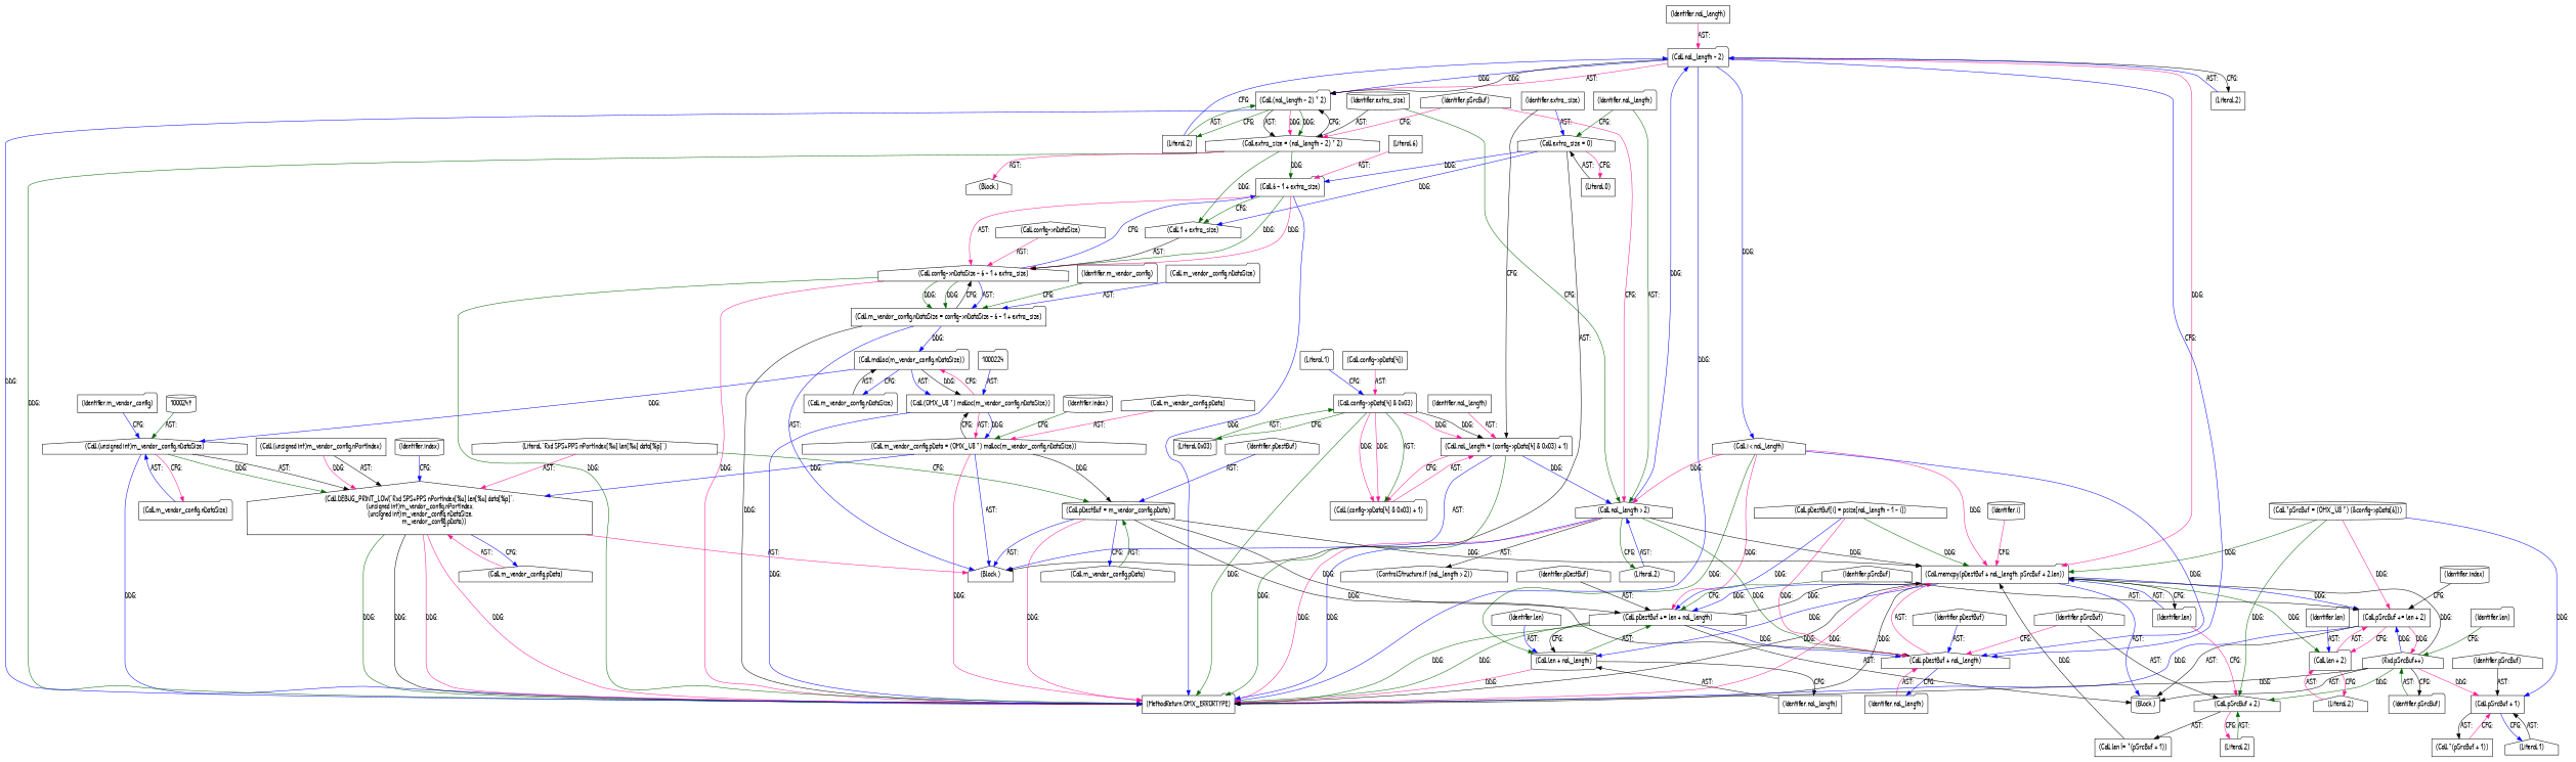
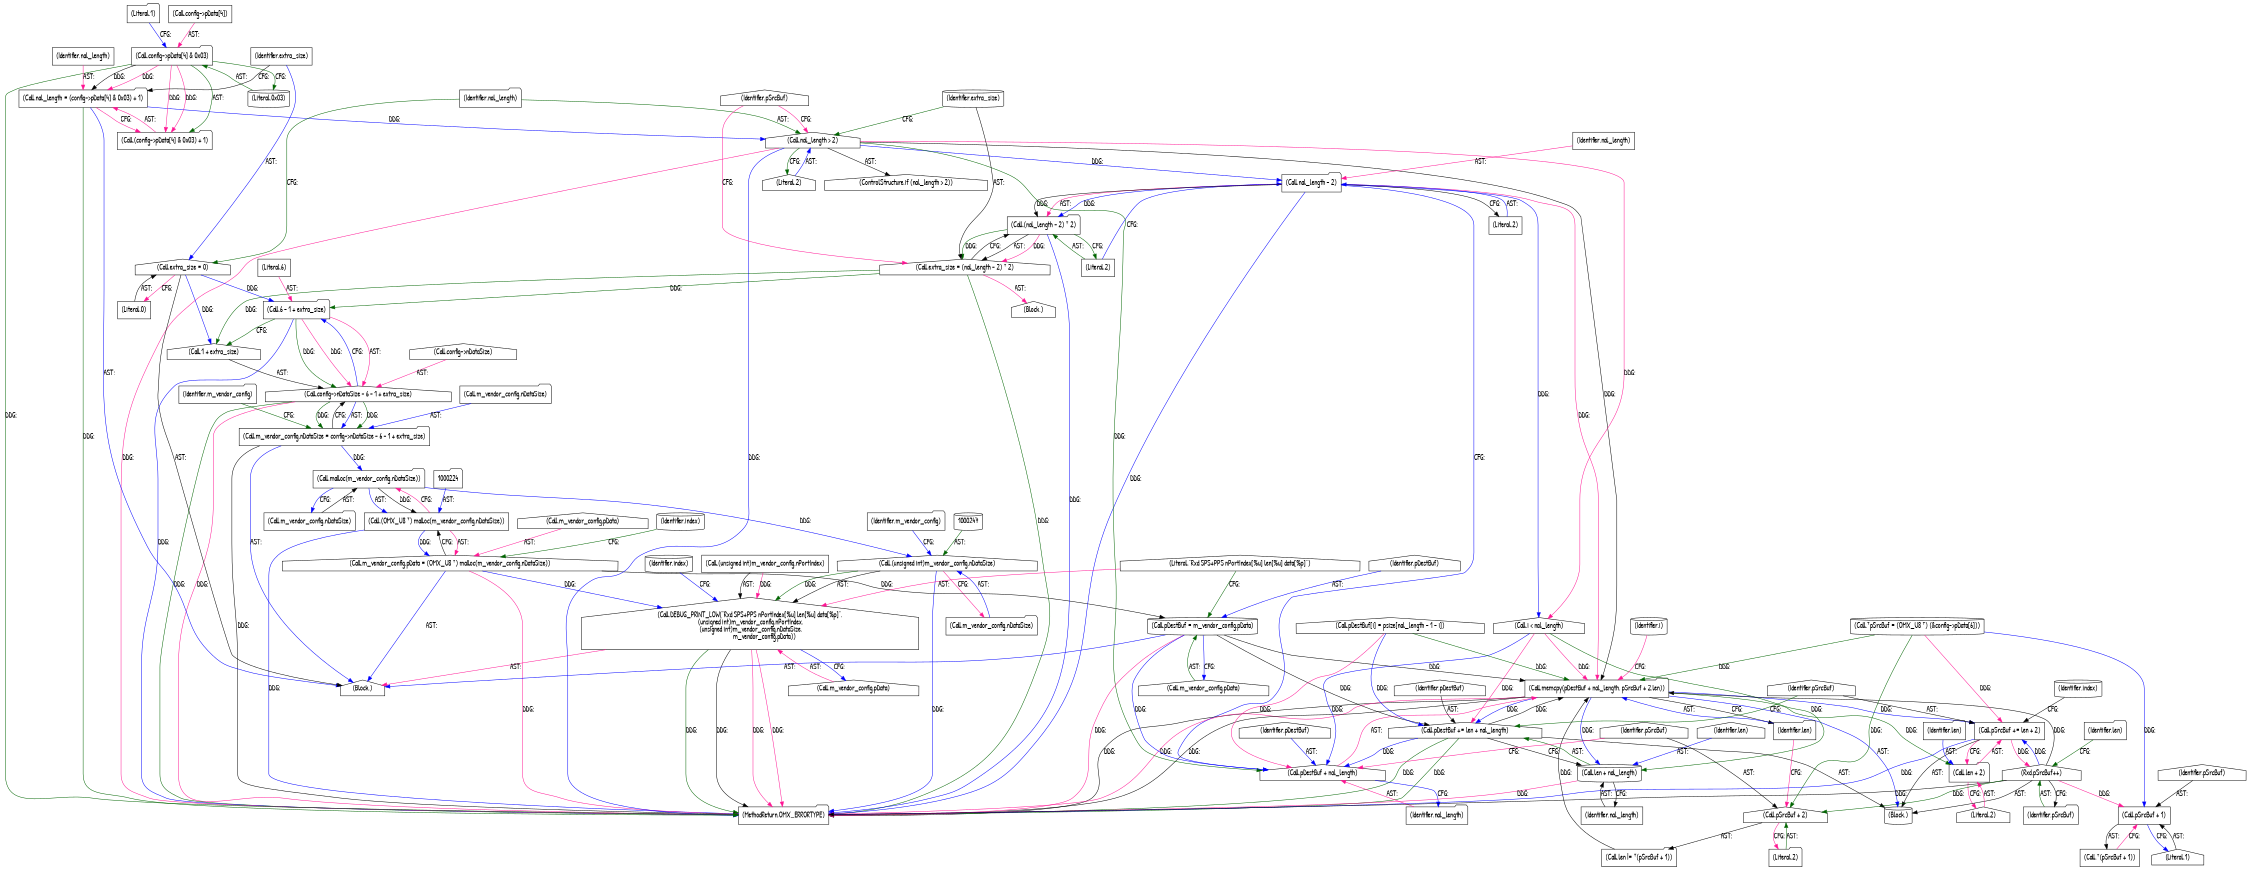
  digraph {
    fontname="Patrick Hand"
    node [fontname="Patrick Hand" shape=house]
    edge [color=blue fontname="Patrick Hand"]
    n1 [label="(Call,malloc(m_vendor_config.nDataSize))" shape=folder]
    n2 [label="(Call,(OMX_U8 *) malloc(m_vendor_config.nDataSize))" shape=box]
    n3 [label="(Call,(unsigned int)m_vendor_config.nDataSize)"]
    n4 [label="(Call,m_vendor_config.nDataSize)" shape=folder]
    n5 [label="(MethodReturn,OMX_ERRORTYPE)" shape=folder]
    n6 [label="(Call,m_vendor_config.pData = (OMX_U8 *) malloc(m_vendor_config.nDataSize))"]
    n7 [label="(Call,DEBUG_PRINT_LOW(\"Rxd SPS+PPS nPortIndex[%u] len[%u] data[%p]\",\n (unsigned int)m_vendor_config.nPortIndex,\n (unsigned int)m_vendor_config.nDataSize,\n                    m_vendor_config.pData))"]
    n8 [label="(Call,m_vendor_config.nDataSize)" shape=folder]
    n9 [label="(Call,m_vendor_config.nDataSize = config->nDataSize - 6 - 1 + extra_size)" shape=folder]
    n10 [label="(Call,config->nDataSize - 6 - 1 + extra_size)"]
    n11 [label="(Block,)"]
    n12 [label="(Call,6 - 1 + extra_size)" shape=folder]
    n13 [label="(Call,1 + extra_size)"]
    n14 [label="(Call,extra_size = (nal_length - 2) * 2)"]
    n15 [label="(Call,(nal_length - 2) * 2)" shape=folder]
    n16 [label="(Block,)"]
    n17 [label="(Literal,2)" shape=box]
    n18 [label="(Call,nal_length - 2)" shape=folder]
    n19 [label="(Call,memcpy(pDestBuf + nal_length, pSrcBuf + 2,len))" shape=folder]
    n20 [label="(Call,pDestBuf + nal_length)"]
    n21 [label="(Call,i < nal_length)"]
    n22 [label="(Literal,2)" shape=box]
    n23 [label="(Call,pDestBuf += len + nal_length)"]
    n24 [label="(Call,len + nal_length)" shape=cylinder]
    n25 [label="(Call,pSrcBuf += len + 2)" shape=box]
    n26 [label="(Call,len + 2)" shape=folder]
    n27 [label="(Block,)" shape=cylinder]
    n28 [label="(Identifier,len)" shape=folder]
    n29 [label="(Identifier,nal_length)" shape=folder]
    n30 [label="(Call,nal_length > 2)"]
    n31 [label="(ControlStructure,if (nal_length > 2))"]
    n32 [label="(Literal,2)"]
    n33 [label="(Call,nal_length = (config->pData[4] & 0x03) + 1)" shape=folder]
    n34 [label="(Call,(config->pData[4] & 0x03) + 1)" shape=folder]
    n35 [label="(Call,config->pData[4] & 0x03)" shape=folder]
    n36 [label="(Literal,0x03)" shape=cylinder]
    n37 [label="(Call,extra_size = 0)"]
    n38 [label="(Literal,0)" shape=box]
    n39 [label="(Call,pDestBuf = m_vendor_config.pData)" shape=cylinder]
    n40 [label="(Call,m_vendor_config.pData)"]
    n41 [label="(Call,m_vendor_config.pData)"]
    n42 [label="(Identifier,nal_length)" shape=box]
    n43 [label="(Rxd,pSrcBuf++)"]
    n44 [label="(Literal,2)"]
    n45 [label="(Call,pSrcBuf + 2)"]
    n46 [label="(Call,pSrcBuf + 1)" shape=box]
    n47 [label="(Identifier,pSrcBuf)" shape=folder]
    n48 [label="(Call,*(pSrcBuf + 1))" shape=box]
    n49 [label="(Literal,1)"]
    n50 [label="(Literal,2)" shape=folder]
    n51 [label="(Call,len |= *(pSrcBuf + 1))" shape=folder]
    n52 [label="(Identifier,i)" shape=cylinder]
    n53 [label="(Call,*pSrcBuf = (OMX_U8 *) (&config->pData[6]))" shape=cylinder]
    n54 [label="(Identifier,len)" shape=folder]
    n55 [label="(Call,m_vendor_config.pData)"]
    n56 [label="(Identifier,m_vendor_config)" shape=folder]
    n57 [label="(Identifier,len)"]
    n58 [label="(Identifier,index)" shape=cylinder]
    n59 [label="(Identifier,nal_length)" shape=folder]
    n60 [label="(Identifier,pSrcBuf)"]
    n61 [label="(Identifier,index)" shape=cylinder]
    n62 [label="(Identifier,m_vendor_config)" shape=folder]
    n63 [label="(Literal,6)" shape=box]
    n64 [label="(Identifier,len)" shape=folder]
    n65 [label="(Literal,1)" shape=folder]
    n66 [label="(Call,config->pData[4])" shape=box]
    n67 [label="(Identifier,pSrcBuf)"]
    n68 [label="(Identifier,pSrcBuf)"]
    n69 [label="(Identifier,nal_length)" shape=box]
    n70 [label="(Identifier,pDestBuf)"]
    n71 [label="(Call,config->nDataSize)"]
    n72 [label="(Call,pDestBuf[i] = psize[nal_length - 1 - i])"]
    n73 [label="(Literal,\"Rxd SPS+PPS nPortIndex[%u] len[%u] data[%p]\")"]
    n74 [label="(Call,m_vendor_config.nDataSize)" shape=folder]
    n75 [label="(Identifier,nal_length)" shape=box]
    n76 [label="(Identifier,pDestBuf)"]
    n77 [label="(Identifier,index)" shape=cylinder]
    n78 [label="(Call,(unsigned int)m_vendor_config.nPortIndex)" shape=box]
    n79 [label="(Identifier,pDestBuf)"]
    n80 [label="(Identifier,extra_size)" shape=box]
    n81 [label="(Identifier,pSrcBuf)"]
    n82 [label="(Identifier,extra_size)" shape=cylinder]
    1000224 [shape=folder]
    1000247 [shape=cylinder]
    n1 -> n2 [label="AST: "]
    n1 -> n2 [color=black label="DDG: "]
    n1 -> n3 [label="DDG: "]
    n1 -> n4 [label="CFG: "]
    n2 -> n1 [color=deeppink label="CFG: "]
    n2 -> n5 [label="DDG: "]
    n2 -> n6 [color=deeppink label="AST: "]
    n2 -> n6 [label="DDG: "]
    n3 -> n5 [label="DDG: "]
    n3 -> n7 [color=black label="AST: "]
    n3 -> n7 [color=darkgreen label="DDG: "]
    n3 -> n8 [color=deeppink label="CFG: "]
    n4 -> n1 [color=black label="AST: "]
    n6 -> n2 [color=black label="CFG: "]
    n6 -> n5 [color=deeppink label="DDG: "]
    n6 -> n7 [label="DDG: "]
    n6 -> n11 [label="AST: "]
    n6 -> n39 [color=black label="DDG: "]
    n7 -> n5 [color=darkgreen label="DDG: "]
    n7 -> n5 [color=black label="DDG: "]
    n7 -> n5 [color=deeppink label="DDG: "]
    n7 -> n5 [color=deeppink label="DDG: "]
    n7 -> n11 [color=deeppink label="AST: "]
    n7 -> n41 [label="CFG: "]
    n8 -> n3 [label="AST: "]
    n9 -> n1 [label="DDG: "]
    n9 -> n5 [color=black label="DDG: "]
    n9 -> n10 [color=black label="CFG: "]
    n9 -> n11 [label="AST: "]
    n10 -> n5 [color=deeppink label="DDG: "]
    n10 -> n5 [color=darkgreen label="DDG: "]
    n10 -> n9 [label="AST: "]
    n10 -> n9 [color=darkgreen label="DDG: "]
    n10 -> n9 [color=darkgreen label="DDG: "]
    n10 -> n12 [label="CFG: "]
    n12 -> n5 [label="DDG: "]
    n12 -> n10 [color=deeppink label="AST: "]
    n12 -> n10 [color=darkgreen label="DDG: "]
    n12 -> n10 [color=deeppink label="DDG: "]
    n12 -> n13 [color=darkgreen label="CFG: "]
    n13 -> n10 [color=black label="AST: "]
    n14 -> n5 [color=darkgreen label="DDG: "]
    n14 -> n12 [color=darkgreen label="DDG: "]
    n14 -> n13 [color=darkgreen label="DDG: "]
    n14 -> n15 [color=black label="CFG: "]
    n14 -> n16 [color=deeppink label="AST: "]
    n15 -> n5 [label="DDG: "]
    n15 -> n14 [color=black label="AST: "]
    n15 -> n14 [color=deeppink label="DDG: "]
    n15 -> n14 [color=darkgreen label="DDG: "]
    n15 -> n17 [color=darkgreen label="CFG: "]
    n17 -> n15 [color=darkgreen label="AST: "]
    n17 -> n18 [label="CFG: "]
    n18 -> n5 [label="DDG: "]
    n18 -> n15 [color=deeppink label="AST: "]
    n18 -> n15 [label="DDG: "]
    n18 -> n15 [color=black label="DDG: "]
    n18 -> n19 [color=deeppink label="DDG: "]
    n18 -> n20 [label="CFG: "]
    n18 -> n21 [label="DDG: "]
    n18 -> n22 [color=black label="CFG: "]
    n19 -> n5 [color=black label="DDG: "]
    n19 -> n5 [color=deeppink label="DDG: "]
    n19 -> n5 [color=black label="DDG: "]
    n19 -> n23 [label="DDG: "]
    n19 -> n24 [label="DDG: "]
    n19 -> n25 [label="DDG: "]
    n19 -> n26 [color=darkgreen label="DDG: "]
    n19 -> n27 [label="AST: "]
    n19 -> n28 [color=black label="CFG: "]
    n20 -> n19 [color=deeppink label="AST: "]
    n20 -> n29 [label="CFG: "]
    n21 -> n19 [color=deeppink label="DDG: "]
    n21 -> n20 [label="DDG: "]
    n21 -> n23 [color=deeppink label="DDG: "]
    n21 -> n24 [color=darkgreen label="DDG: "]
    n22 -> n18 [label="AST: "]
    n23 -> n5 [color=darkgreen label="DDG: "]
    n23 -> n5 [color=darkgreen label="DDG: "]
    n23 -> n19 [color=black label="DDG: "]
    n23 -> n20 [label="DDG: "]
    n23 -> n24 [color=black label="CFG: "]
    n23 -> n27 [color=black label="AST: "]
    n24 -> n5 [color=deeppink label="DDG: "]
    n24 -> n23 [color=darkgreen label="AST: "]
    n24 -> n42 [color=black label="CFG: "]
    n25 -> n5 [label="DDG: "]
    n25 -> n26 [color=deeppink label="CFG: "]
    n25 -> n27 [color=black label="AST: "]
    n25 -> n43 [color=deeppink label="DDG: "]
    n26 -> n25 [color=deeppink label="AST: "]
    n26 -> n44 [color=deeppink label="CFG: "]
    n28 -> n19 [label="AST: "]
    n28 -> n45 [color=deeppink label="CFG: "]
    n29 -> n20 [color=deeppink label="AST: "]
    n30 -> n5 [color=deeppink label="DDG: "]
    n30 -> n5 [label="DDG: "]
    n30 -> n18 [label="DDG: "]
    n30 -> n19 [color=black label="DDG: "]
    n30 -> n20 [color=darkgreen label="DDG: "]
-   n21 -> n30 [color=deeppink label="DDG: "]
+   n30 -> n21 [color=deeppink label="DDG: "]
    n30 -> n31 [color=black label="AST: "]
    n30 -> n32 [color=darkgreen label="CFG: "]
    n32 -> n30 [label="AST: "]
    n33 -> n5 [color=darkgreen label="DDG: "]
    n33 -> n11 [label="AST: "]
    n33 -> n30 [label="DDG: "]
    n33 -> n34 [color=deeppink label="CFG: "]
    n34 -> n33 [color=deeppink label="AST: "]
    n35 -> n5 [color=darkgreen label="DDG: "]
    n35 -> n33 [color=deeppink label="DDG: "]
    n35 -> n33 [color=black label="DDG: "]
    n35 -> n34 [color=darkgreen label="AST: "]
    n35 -> n34 [color=deeppink label="DDG: "]
    n35 -> n34 [color=deeppink label="DDG: "]
    n35 -> n36 [color=darkgreen label="CFG: "]
    n36 -> n35 [color=darkgreen label="AST: "]
    n37 -> n11 [color=black label="AST: "]
    n37 -> n12 [label="DDG: "]
    n37 -> n13 [label="DDG: "]
    n37 -> n38 [color=deeppink label="CFG: "]
    n38 -> n37 [color=black label="AST: "]
    n39 -> n5 [color=deeppink label="DDG: "]
    n39 -> n11 [label="AST: "]
    n39 -> n19 [color=black label="DDG: "]
-   n39 -> n20 [color=black label="DDG: "]
+   n39 -> n20 [label="DDG: "]
    n39 -> n23 [color=black label="DDG: "]
    n39 -> n40 [label="CFG: "]
    n40 -> n39 [color=darkgreen label="AST: "]
    n41 -> n7 [color=deeppink label="AST: "]
    n42 -> n24 [color=black label="AST: "]
    n43 -> n5 [color=black label="DDG: "]
    n43 -> n19 [color=black label="DDG: "]
    n43 -> n25 [label="DDG: "]
    n43 -> n27 [color=black label="AST: "]
    n43 -> n45 [color=darkgreen label="DDG: "]
    n43 -> n46 [color=deeppink label="DDG: "]
    n43 -> n47 [color=black label="CFG: "]
    n44 -> n26 [color=deeppink label="AST: "]
    n45 -> n50 [color=deeppink label="CFG: "]
    n45 -> n51 [color=black label="AST: "]
    n46 -> n48 [color=black label="AST: "]
    n46 -> n49 [label="CFG: "]
    n47 -> n43 [color=darkgreen label="AST: "]
    n48 -> n46 [color=deeppink label="CFG: "]
    n49 -> n46 [color=black label="AST: "]
    n50 -> n45 [color=darkgreen label="AST: "]
    n51 -> n19 [color=black label="DDG: "]
    n52 -> n19 [color=deeppink label="CFG: "]
    n53 -> n19 [color=darkgreen label="DDG: "]
    n53 -> n25 [color=deeppink label="DDG: "]
    n53 -> n45 [color=darkgreen label="DDG: "]
    n53 -> n46 [label="DDG: "]
    n54 -> n43 [color=darkgreen label="CFG: "]
    n55 -> n6 [color=deeppink label="AST: "]
    n56 -> n9 [color=darkgreen label="CFG: "]
    n57 -> n24 [label="AST: "]
    n58 -> n6 [color=darkgreen label="CFG: "]
    n59 -> n30 [color=darkgreen label="AST: "]
    n59 -> n37 [color=darkgreen label="CFG: "]
    n60 -> n46 [color=black label="AST: "]
    n61 -> n7 [label="CFG: "]
    n62 -> n3 [label="CFG: "]
    n63 -> n12 [color=deeppink label="AST: "]
    n64 -> n26 [label="AST: "]
    n65 -> n35 [label="CFG: "]
    n66 -> n35 [color=deeppink label="AST: "]
    n67 -> n14 [color=deeppink label="CFG: "]
    n67 -> n30 [color=deeppink label="CFG: "]
    n68 -> n20 [color=deeppink label="CFG: "]
    n68 -> n45 [color=black label="AST: "]
    n69 -> n18 [color=deeppink label="AST: "]
    n70 -> n23 [color=black label="AST: "]
    n71 -> n10 [color=deeppink label="AST: "]
    n72 -> n19 [color=darkgreen label="DDG: "]
    n72 -> n20 [color=deeppink label="DDG: "]
    n72 -> n23 [label="DDG: "]
    n73 -> n7 [color=deeppink label="AST: "]
    n73 -> n39 [color=darkgreen label="CFG: "]
    n74 -> n9 [label="AST: "]
    n75 -> n33 [color=deeppink label="AST: "]
    n76 -> n39 [label="AST: "]
    n77 -> n25 [color=black label="CFG: "]
    n78 -> n7 [color=black label="AST: "]
    n78 -> n7 [color=deeppink label="DDG: "]
    n79 -> n20 [label="AST: "]
    n80 -> n33 [color=black label="CFG: "]
    n80 -> n37 [label="AST: "]
    n81 -> n23 [color=darkgreen label="CFG: "]
    n81 -> n25 [color=black label="AST: "]
    n82 -> n14 [color=black label="AST: "]
    n82 -> n30 [color=darkgreen label="CFG: "]
    1000224 -> n2 [label="AST: "]
    1000247 -> n3 [color=darkgreen label="AST: "]
  }
